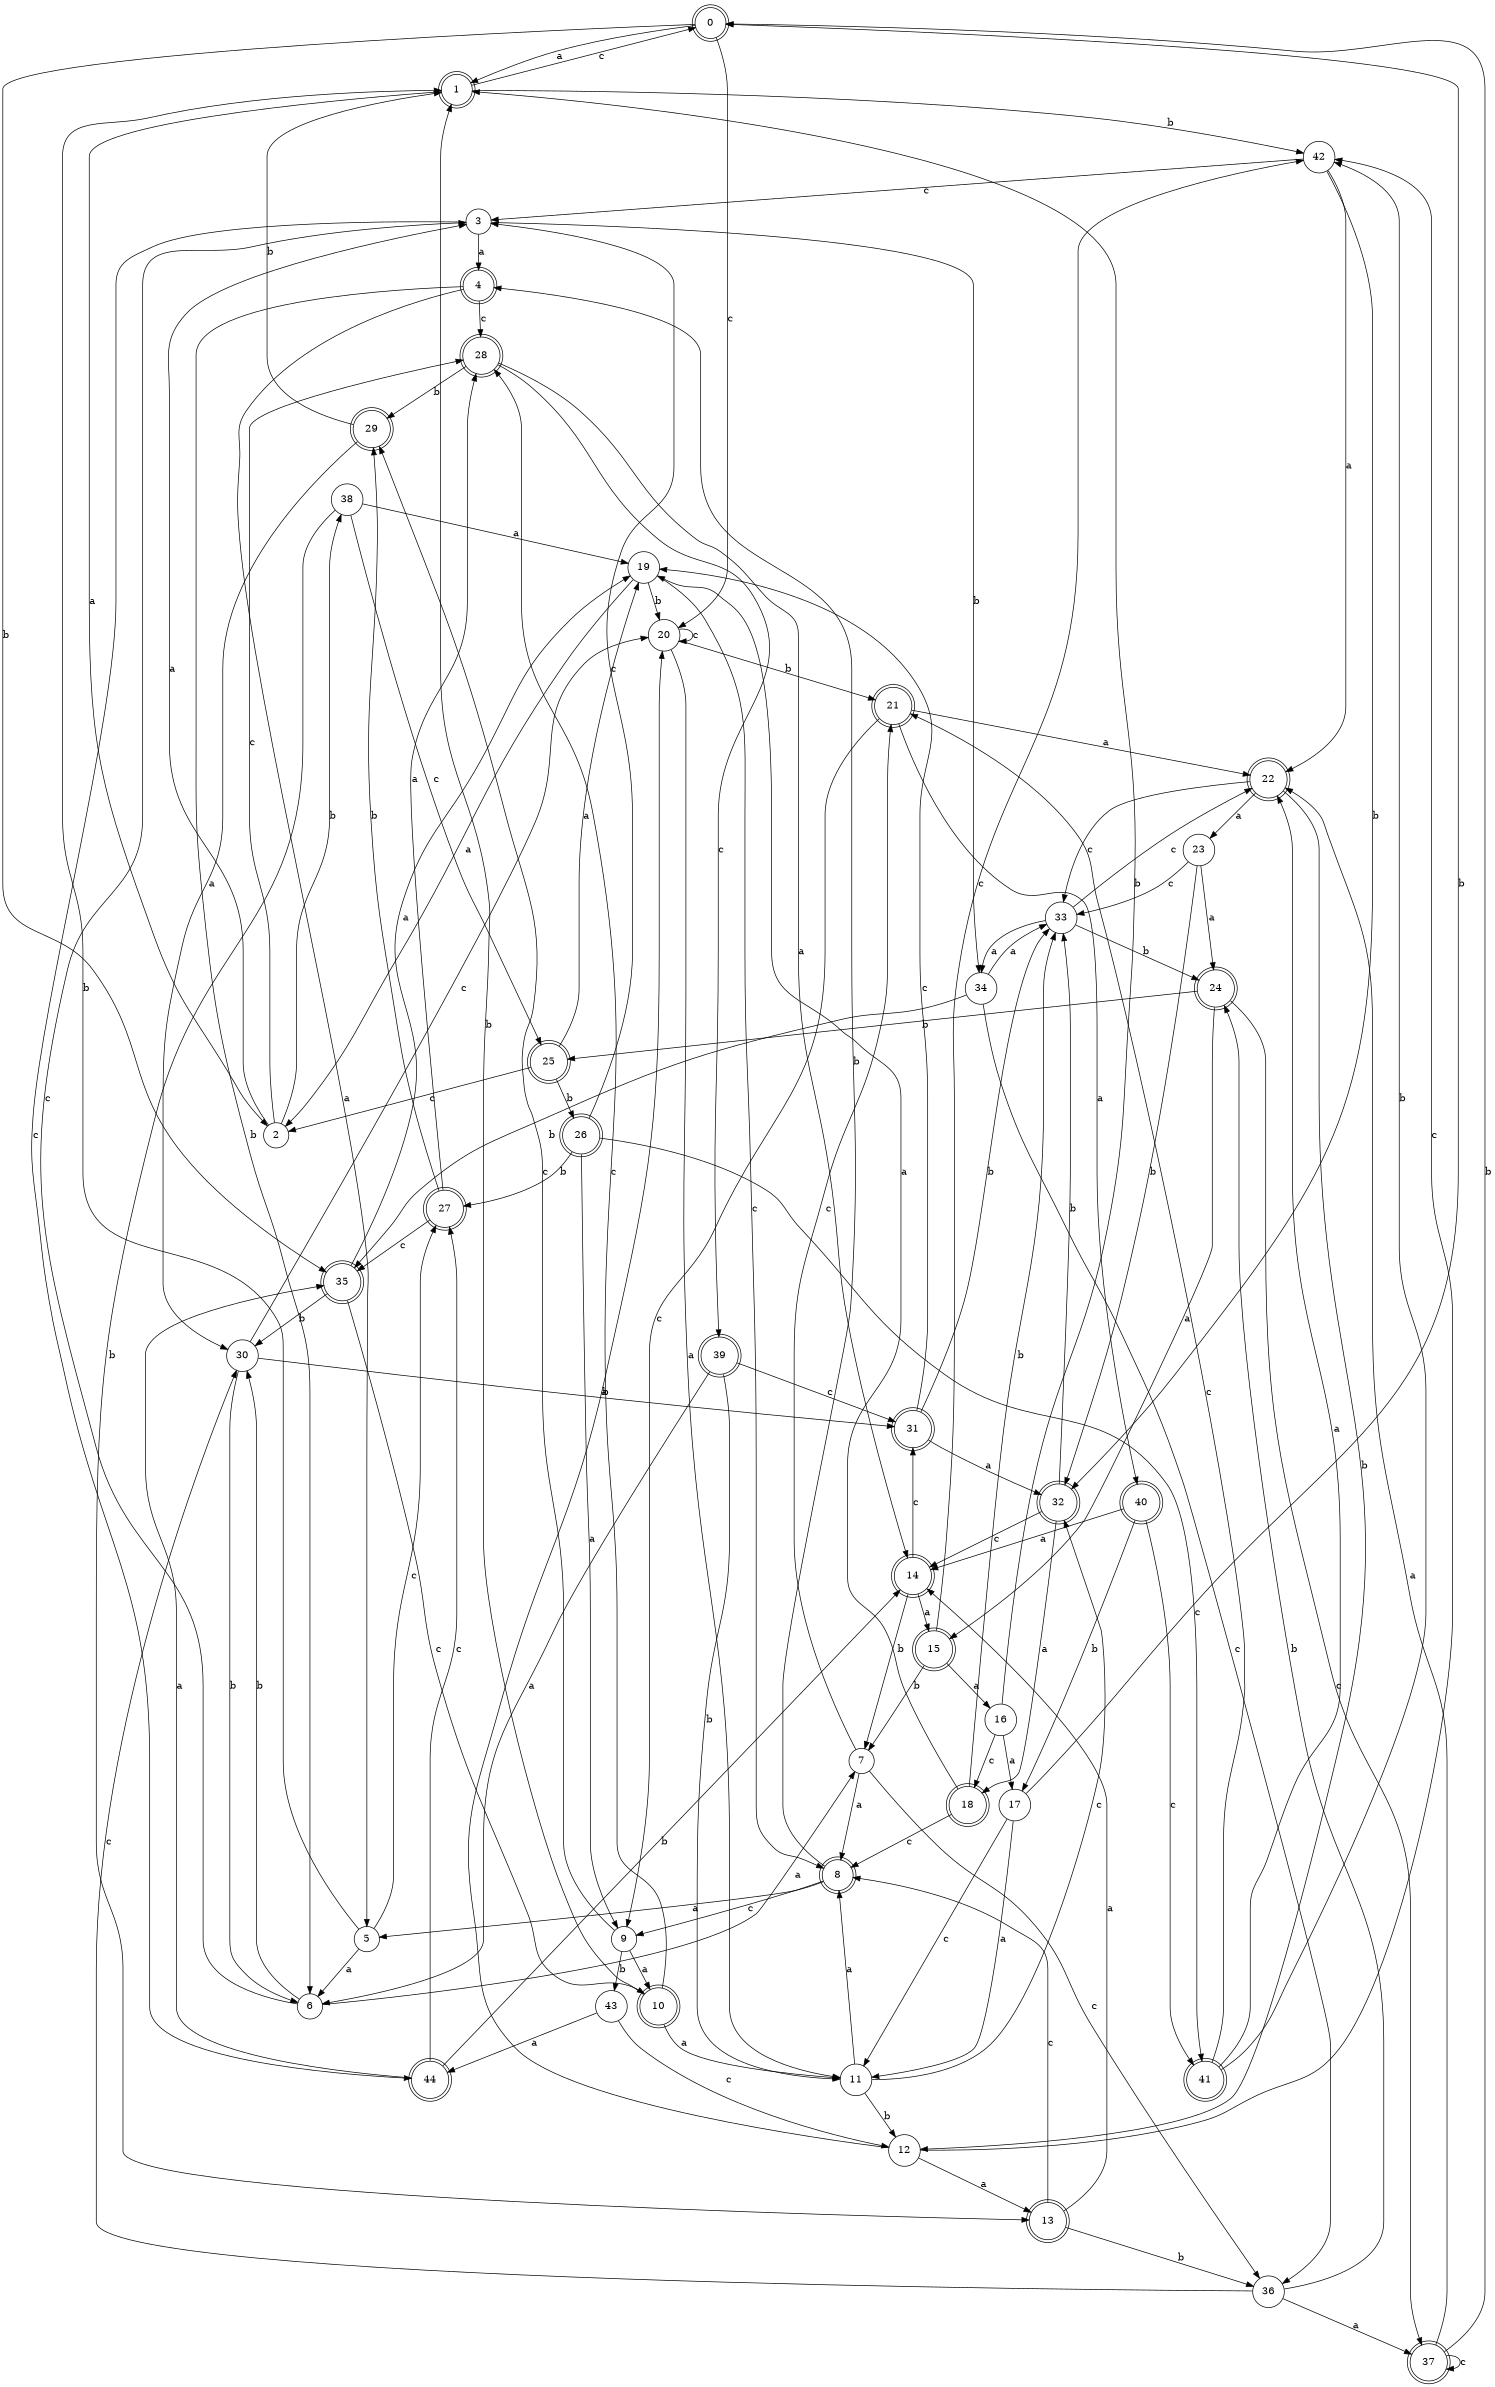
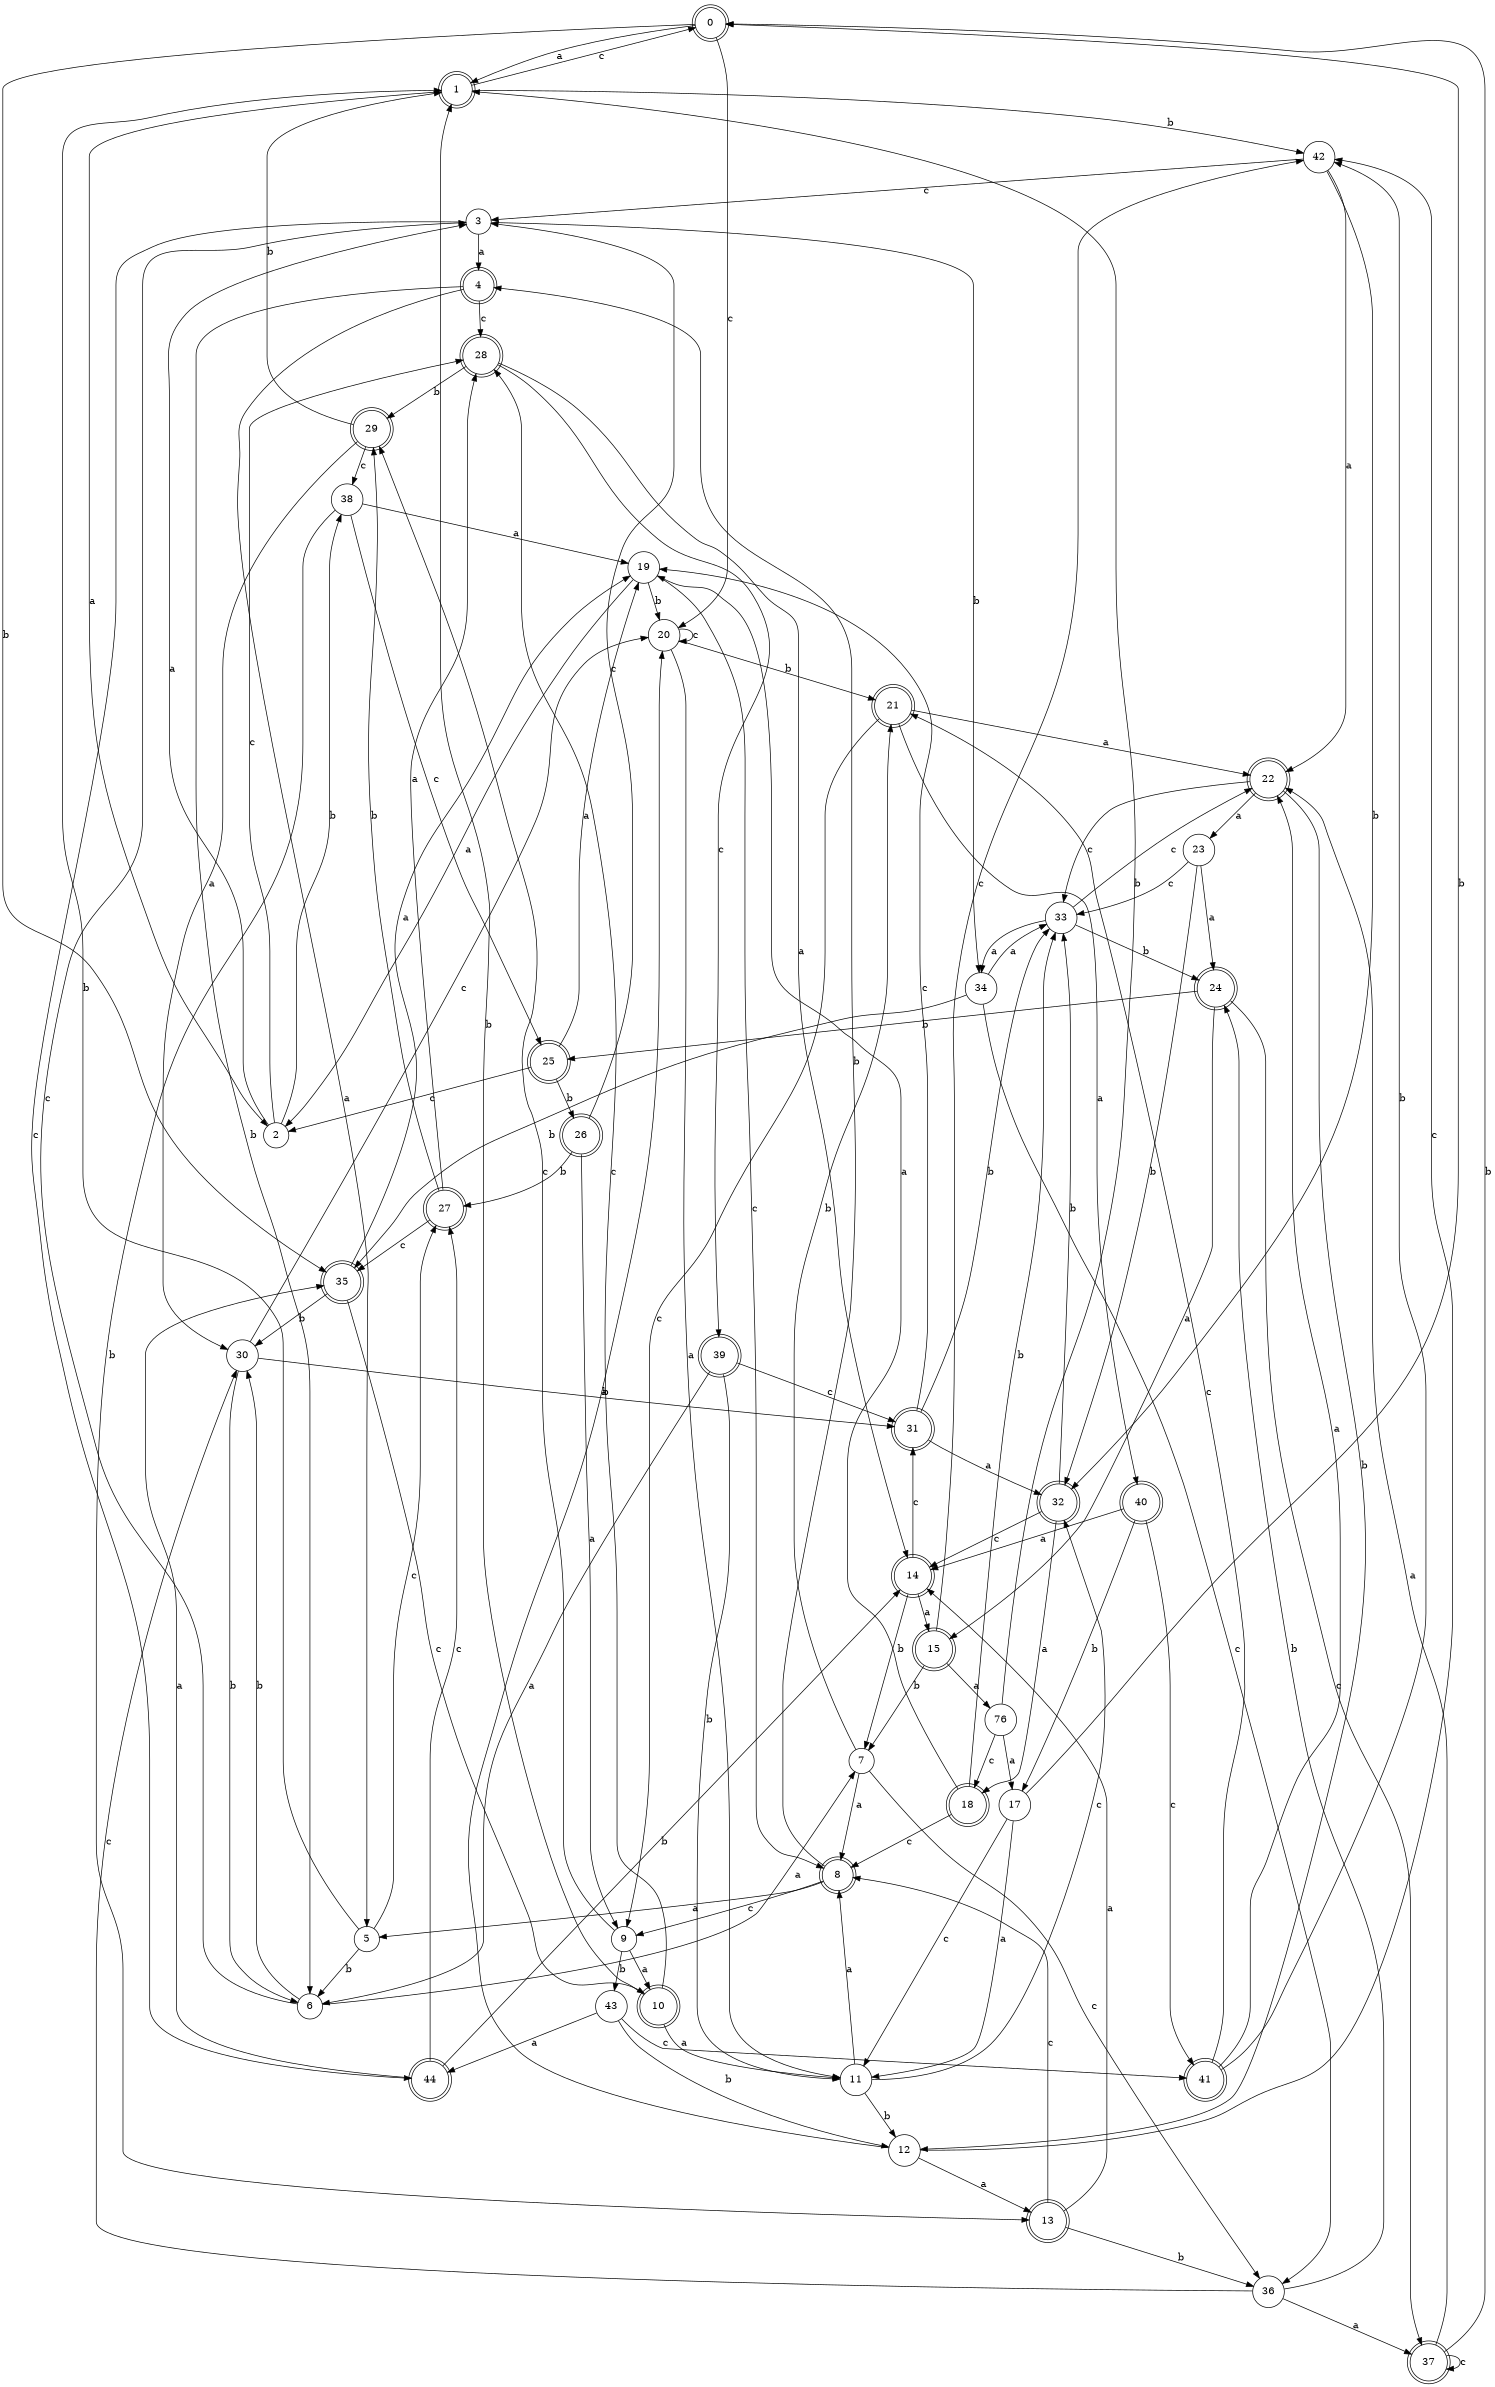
  digraph {
    rankdir=TB
    node [color=black fillcolor=white shape=doublecircle style="rounded,filled"]
    n1 [label=0]
    n2 [label=1]
    n3 [label=20 shape=circle style=filled]
    n4 [label=35]
    n5 [label=2 shape=circle style=filled]
    n6 [label=42 shape=circle style=filled]
    n7 [label=21]
    n8 [label=11 shape=circle style=filled]
    n9 [label=30 shape=circle style=filled]
    n10 [label=10]
    n11 [label=19 shape=circle style=filled]
    n12 [label=3 shape=circle style=filled]
    n13 [label=28]
    n14 [label=38 shape=circle style=filled]
    n15 [label=32]
    n16 [label=22]
    n17 [label=4]
    n18 [label=34 shape=circle style=filled]
    n19 [label=44]
    n20 [label=29]
    n21 [label=14]
    n22 [label=39]
    n23 [label=13]
    n24 [label=25]
    n25 [label=5 shape=circle style=filled]
    n26 [label=6 shape=circle style=filled]
    n27 [label=36 shape=circle style=filled]
    n28 [label=33 shape=circle style=filled]
    n29 [label=27]
    n30 [label=7 shape=circle style=filled]
    n31 [label=8]
    n32 [label=31]
    n33 [label=9 shape=circle style=filled]
    n34 [label=40]
    n35 [label=24]
    n36 [label=37]
    n37 [label=43 shape=circle style=filled]
    n38 [label=12 shape=circle style=filled]
    n39 [label=41]
    n40 [label=18]
    n41 [label=15]
-   n42 [label=16 shape=circle style=filled]
+   n42 [label=76 shape=circle style=filled]
    n43 [label=17 shape=circle style=filled]
    n44 [label=23 shape=circle style=filled]
    n45 [label=26]
    n1 -> n2 [label=a]
    n1 -> n3 [label=c]
    n1 -> n4 [label=b]
    n2 -> n1 [label=c]
    n2 -> n5 [label=a]
    n2 -> n6 [label=b]
    n3 -> n3 [label=c]
    n3 -> n7 [label=b]
    n3 -> n8 [label=a]
    n4 -> n9 [label=b]
    n4 -> n10 [label=c]
    n4 -> n11 [label=a]
    n5 -> n12 [label=a]
    n5 -> n13 [label=c]
    n5 -> n14 [label=b]
    n6 -> n12 [label=c]
    n6 -> n15 [label=b]
    n6 -> n16 [label=a]
    n7 -> n16 [label=a]
    n7 -> n33 [label=c]
    n7 -> n34 [label=a]
    n8 -> n15 [label=c]
    n8 -> n31 [label=a]
    n8 -> n38 [label=b]
    n9 -> n3 [label=c]
    n9 -> n26 [label=b]
    n9 -> n32 [label=a]
    n10 -> n2 [label=b]
    n10 -> n8 [label=a]
    n10 -> n13 [label=c]
    n11 -> n3 [label=b]
    n11 -> n5 [label=a]
    n11 -> n31 [label=c]
    n12 -> n17 [label=a]
    n12 -> n18 [label=b]
    n12 -> n19 [label=c]
    n13 -> n20 [label=b]
    n13 -> n21 [label=a]
    n13 -> n22 [label=c]
    n14 -> n11 [label=a]
    n14 -> n23 [label=b]
    n14 -> n24 [label=c]
    n15 -> n21 [label=c]
    n15 -> n28 [label=b]
    n15 -> n40 [label=a]
    n16 -> n28 [label=c]
    n16 -> n38 [label=b]
    n16 -> n44 [label=a]
    n17 -> n13 [label=c]
    n17 -> n25 [label=a]
    n17 -> n26 [label=b]
    n18 -> n4 [label=b]
    n18 -> n27 [label=c]
    n18 -> n28 [label=a]
    n19 -> n4 [label=a]
    n19 -> n21 [label=b]
    n19 -> n29 [label=c]
    n20 -> n2 [label=b]
    n20 -> n9 [label=a]
+   n20 -> n14 [label=c]
    n21 -> n30 [label=b]
    n21 -> n32 [label=c]
    n21 -> n41 [label=a]
    n22 -> n8 [label=b]
    n22 -> n26 [label=a]
    n22 -> n32 [label=c]
    n23 -> n21 [label=a]
    n23 -> n27 [label=b]
    n23 -> n31 [label=c]
    n24 -> n5 [label=c]
    n24 -> n11 [label=a]
    n24 -> n45 [label=b]
    n25 -> n2 [label=b]
-   n25 -> n26 [label=a]
+   n25 -> n26 [label=b]
    n25 -> n29 [label=c]
    n26 -> n9 [label=b]
    n26 -> n12 [label=c]
    n26 -> n30 [label=a]
    n27 -> n9 [label=c]
    n27 -> n35 [label=b]
    n27 -> n36 [label=a]
    n28 -> n16 [label=c]
    n28 -> n18 [label=a]
    n28 -> n35 [label=b]
    n29 -> n4 [label=c]
    n29 -> n13 [label=a]
    n29 -> n20 [label=b]
-   n30 -> n7 [label=c]
+   n30 -> n7 [label=b]
    n30 -> n27 [label=c]
    n30 -> n31 [label=a]
    n31 -> n17 [label=b]
    n31 -> n25 [label=a]
    n31 -> n33 [label=c]
    n32 -> n11 [label=c]
    n32 -> n15 [label=a]
    n32 -> n28 [label=b]
    n33 -> n10 [label=a]
    n33 -> n20 [label=c]
    n33 -> n37 [label=b]
    n34 -> n21 [label=a]
    n34 -> n39 [label=c]
    n34 -> n43 [label=b]
    n35 -> n24 [label=b]
    n35 -> n36 [label=c]
    n35 -> n41 [label=a]
    n36 -> n1 [label=b]
    n36 -> n16 [label=a]
    n36 -> n36 [label=c]
    n37 -> n19 [label=a]
-   n37 -> n38 [label=c]
-   n45 -> n39 [label=c]
+   n37 -> n38 [label=b]
+   n37 -> n39 [label=c]
    n38 -> n3 [label=b]
    n38 -> n6 [label=c]
    n38 -> n23 [label=a]
    n39 -> n6 [label=b]
    n39 -> n7 [label=c]
    n39 -> n16 [label=a]
    n40 -> n11 [label=a]
    n40 -> n28 [label=b]
    n40 -> n31 [label=c]
    n41 -> n6 [label=c]
    n41 -> n30 [label=b]
    n41 -> n42 [label=a]
    n42 -> n2 [label=b]
    n42 -> n40 [label=c]
    n42 -> n43 [label=a]
    n43 -> n1 [label=b]
    n43 -> n8 [label=a]
    n43 -> n8 [label=c]
    n44 -> n15 [label=b]
    n44 -> n28 [label=c]
    n44 -> n35 [label=a]
    n45 -> n12 [label=c]
    n45 -> n29 [label=b]
    n45 -> n33 [label=a]
  }
